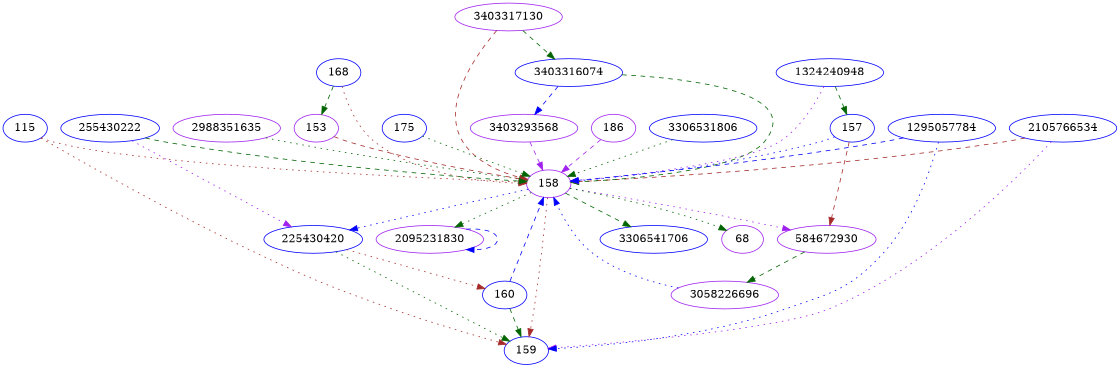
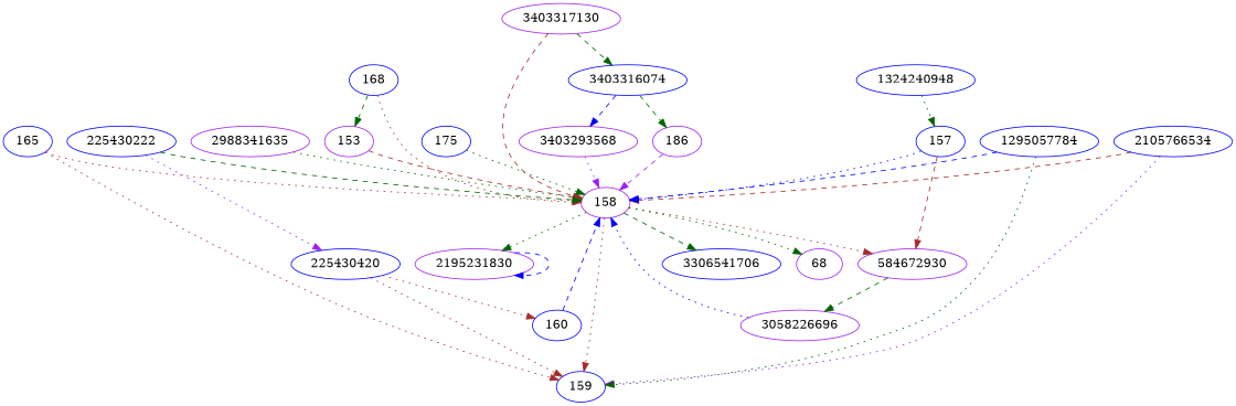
  digraph {
    node [color=blue]
    edge [color=darkgreen style=dotted]
    3403293568 [color=purple]
    158 [color=purple]
    159
    225430420
    584672930 [color=purple]
    3306541706
    68 [color=purple]
-   2195231830 [color=purple label=2095231830]
+   2195231830 [color=purple]
    2105766534
    3058226696 [color=purple]
    3403317130 [color=purple]
    3403316074
-   2988351635 [color=purple]
+   2988351635 [color=purple label=2988341635]
    160
    157
    n16 [color=purple label=153]
-   165 [label=115]
+   165
    168
    175
    1324240948
    186 [color=purple]
-   225430222 [label=255430222]
-   3306531806
+   225430222
    1295057784
-   3403293568 -> 158 [color=purple style=dashed]
+   3403293568 -> 158 [color=purple]
    158 -> 159 [color=brown]
-   158 -> 225430420 [color=blue]
-   158 -> 584672930 [color=purple]
+   158 -> 584672930 [color=brown]
    158 -> 3306541706 [style=dashed]
    158 -> 68
    158 -> 2195231830
-   225430420 -> 159
+   225430420 -> 159 [color=brown]
    225430420 -> 160 [color=brown]
    584672930 -> 3058226696 [style=dashed]
    2195231830 -> 2195231830 [color=blue style=dashed]
    2105766534 -> 158 [color=brown style=dashed]
    2105766534 -> 159 [color=purple]
    3058226696 -> 158 [color=blue]
    3403317130 -> 158 [color=brown style=dashed]
    3403317130 -> 3403316074 [style=dashed]
    3403316074 -> 3403293568 [color=blue style=dashed]
-   3403316074 -> 158 [style=dashed]
+   3403316074 -> 186 [style=dashed]
    2988351635 -> 158
    160 -> 158 [color=blue style=dashed]
-   160 -> 159 [style=dashed]
    157 -> 158 [color=blue]
    157 -> 584672930 [color=brown style=dashed]
    n16 -> 158 [color=brown style=dashed]
    165 -> 158 [color=brown]
    165 -> 159 [color=brown]
    168 -> 158 [color=brown]
    168 -> n16 [style=dashed]
    175 -> 158
-   1324240948 -> 158 [color=purple]
-   1324240948 -> 157 [style=dashed]
+   1324240948 -> 157
    186 -> 158 [color=purple style=dashed]
    225430222 -> 158 [style=dashed]
    225430222 -> 225430420 [color=purple]
-   3306531806 -> 158
    1295057784 -> 158 [color=blue style=dashed]
-   1295057784 -> 159 [color=blue]
+   1295057784 -> 159
  }
